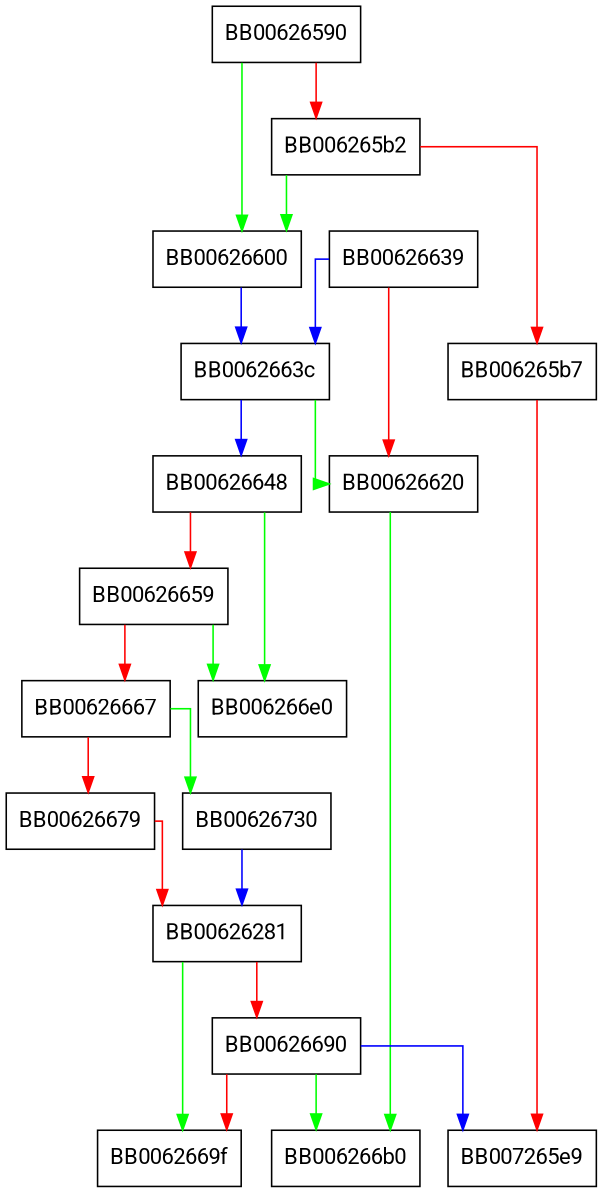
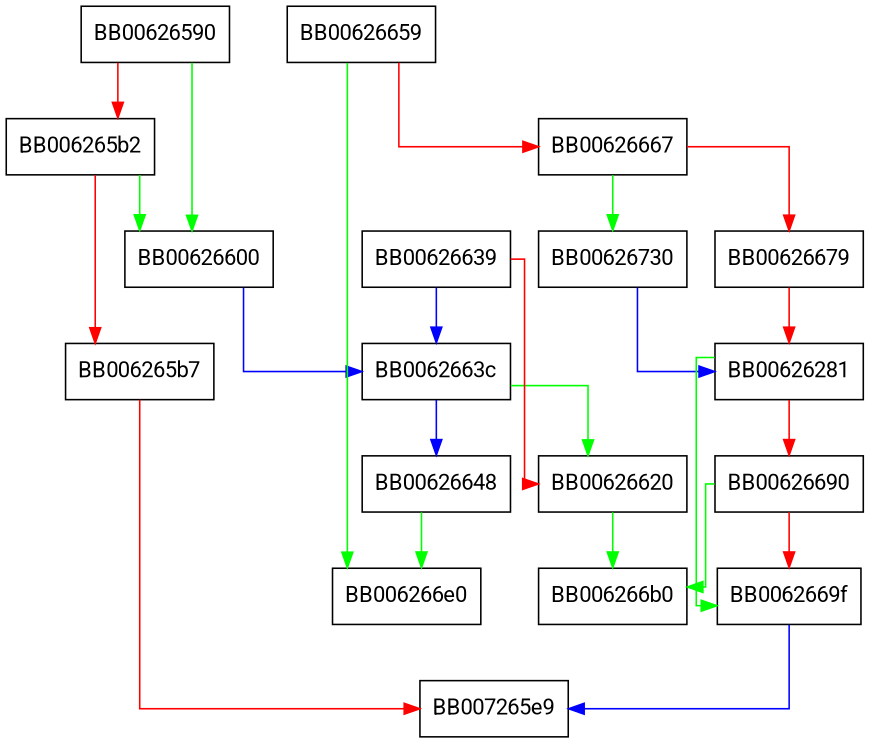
  digraph {
    fontname=Roboto
    splines=ortho
    node [fontname=Roboto shape=box]
    edge [color=red fontname=Roboto]
    BB00626590
    BB00626600
    BB006265b2
    BB0062663c
    BB006265b7
    BB00626620
    BB00626648
    n8 [label=BB007265e9]
    BB006266b0
    BB006266e0
    BB00626659
    BB00626639
    BB00626667
    BB00626730
    BB00626679
    n16 [label=BB00626281]
    BB0062669f
    BB00626690
    BB00626590 -> BB00626600 [color=green]
    BB00626590 -> BB006265b2
    BB00626600 -> BB0062663c [color=blue]
    BB006265b2 -> BB00626600 [color=green]
    BB006265b2 -> BB006265b7
    BB0062663c -> BB00626620 [color=green]
    BB0062663c -> BB00626648 [color=blue]
    BB006265b7 -> n8
    BB00626620 -> BB006266b0 [color=green]
    BB00626648 -> BB006266e0 [color=green]
-   BB00626648 -> BB00626659
    BB00626659 -> BB006266e0 [color=green]
    BB00626659 -> BB00626667
    BB00626639 -> BB0062663c [color=blue]
    BB00626639 -> BB00626620
    BB00626667 -> BB00626730 [color=green]
    BB00626667 -> BB00626679
    BB00626730 -> n16 [color=blue]
    BB00626679 -> n16
    n16 -> BB0062669f [color=green]
    n16 -> BB00626690
-   BB00626690 -> n8 [color=blue]
+   BB0062669f -> n8 [color=blue]
    BB00626690 -> BB006266b0 [color=green]
    BB00626690 -> BB0062669f
  }
